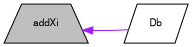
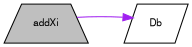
  digraph {
    rankdir=LR
    node [color=black fontname=FreeSans fontsize=10]
    n1 [fillcolor=grey75 fontcolor=black height=0.2 label=addXi shape=trapezium style=filled width=0.4]
    n2 [height=0.2 label=Db shape=parallelogram width=0.4]
-   n1 -> n2 [color=purple dir=back fontname=FreeSans fontsize=10 labelfontname=FreeSans labelfontsize=10 style=solid]
+   n2 -> n1 [color=purple dir=back fontname=FreeSans fontsize=10 labelfontname=FreeSans labelfontsize=10 style=solid]
  }
